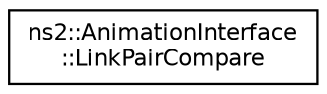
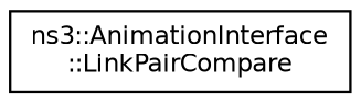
  digraph {
    rankdir=LR
-   n1 [color=black fillcolor=white fontname=Helvetica fontsize=10 height=0.2 label="ns2::AnimationInterface\l::LinkPairCompare" shape=record style=filled width=0.4]
+   n1 [color=black fillcolor=white fontname=Helvetica fontsize=10 height=0.2 label="ns3::AnimationInterface\l::LinkPairCompare" shape=record style=filled width=0.4]
  }
